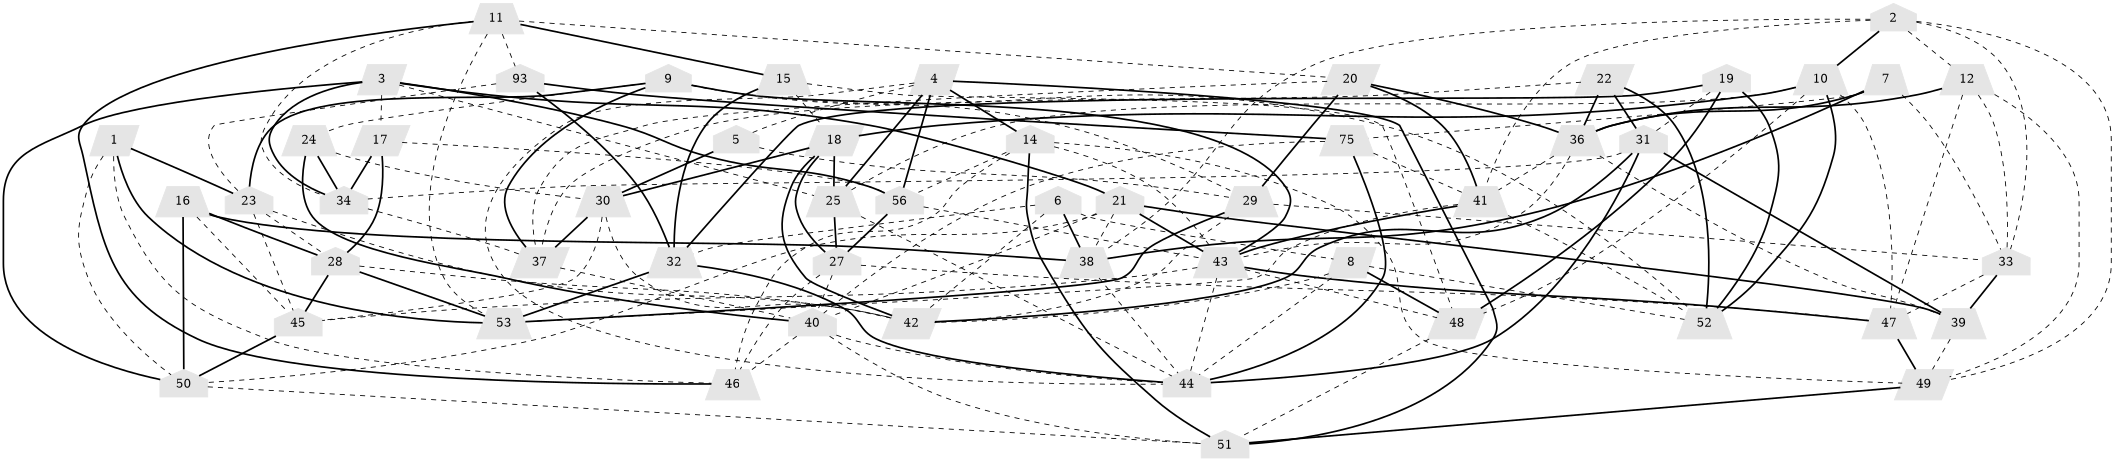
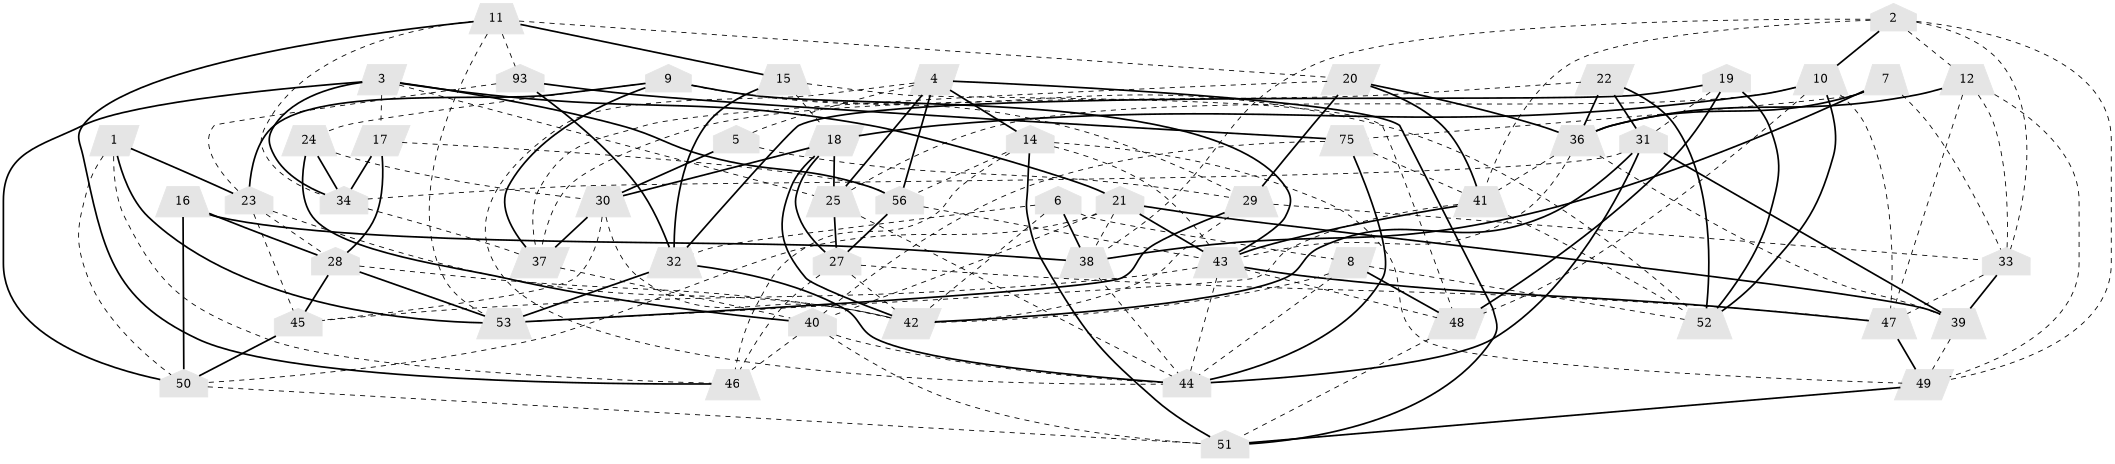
  graph {
    node [color=gray90 shape=trapezium style=filled]
    edge [style=dashed weight=1.0]
    1 [shape=parallelogram]
    23 [shape=house]
    46
    50 [shape=house]
    53
    42 [shape=parallelogram]
    28 [shape=house]
    45 [shape=house]
    51 [shape=house]
    2 [shape=house]
    10
    12
    33 [shape=house]
    38
    41
    49 [shape=parallelogram]
    25
    48 [shape=parallelogram]
    52
    18 [shape=parallelogram]
    47
    36
    39
    44 [shape=house]
    43
    3 [shape=parallelogram]
    17 [shape=parallelogram]
    21 [shape=house]
    n29 [label=56 shape=house]
    34 [shape=house]
    40 [shape=house]
    27 [shape=house]
    37 [shape=parallelogram]
    4 [shape=parallelogram]
    5 [shape=house]
    14 [shape=house]
    29
    30
    6 [shape=house]
    8 [shape=parallelogram]
    32
    7
    n43 [label=75]
    9 [shape=house]
    24
    11
    n47 [label=93 shape=house]
    15
    20 [shape=parallelogram]
    16
    19 [shape=house]
    31 [shape=house]
    22 [shape=parallelogram]
    1 -- 23 [style=bold]
    1 -- 46
    1 -- 50
    1 -- 53 [style=bold]
    23 -- 42
    23 -- 28
    23 -- 45
    50 -- 51
    28 -- 53 [style=bold]
    28 -- 42
    28 -- 45 [style=bold]
    45 -- 50 [style=bold]
    2 -- 10 [style=bold]
    2 -- 12
    2 -- 33
    2 -- 38
    2 -- 41
    2 -- 49
    10 -- 25
    10 -- 48
    10 -- 52 [style=bold]
    10 -- 18 [style=bold]
    10 -- 47
    12 -- 33
    12 -- 49
    12 -- 47
    12 -- 36 [style=bold weight=2.0]
    33 -- 47
    33 -- 39 [style=bold]
    38 -- 44
    41 -- 53
    41 -- 52
    41 -- 43 [style=bold]
    49 -- 51 [style=bold]
    25 -- 44
    25 -- 27 [style=bold]
    48 -- 51
    18 -- 42 [style=bold]
    18 -- 25 [style=bold]
    18 -- 27 [style=bold]
    18 -- 30 [style=bold]
    47 -- 49 [style=bold]
    36 -- 41
    36 -- 39
    36 -- 43
    39 -- 49
    43 -- 45
    43 -- 48
    43 -- 47 [style=bold]
    43 -- 44
    3 -- 50 [style=bold]
    3 -- 25
    3 -- 17
    3 -- 21 [style=bold]
    3 -- n29 [style=bold]
    3 -- 34 [style=bold]
    17 -- 28 [style=bold]
    17 -- n29
    17 -- 34 [style=bold]
    21 -- 50
    21 -- 38
    21 -- 39 [style=bold]
    21 -- 43 [style=bold]
    21 -- 40
    n29 -- 43
    n29 -- 27 [style=bold]
    34 -- 37
    40 -- 46 [weight=2.0]
    40 -- 51
    40 -- 44
    27 -- 46
    27 -- 47
-   27 -- 40
+   27 -- 42
    37 -- 40
    4 -- 51 [style=bold]
    4 -- 25 [style=bold]
    4 -- 44
    4 -- n29 [style=bold]
    4 -- 5
    4 -- 14 [style=bold]
    5 -- 29
    5 -- 30 [style=bold]
    14 -- 46
    14 -- 51 [style=bold]
    14 -- 49
    14 -- 43
    14 -- n29
    29 -- 53 [style=bold]
    29 -- 42
    29 -- 33
    30 -- 42
    30 -- 45
    30 -- 37 [style=bold]
    6 -- 42
    6 -- 38 [style=bold]
    6 -- 8
    6 -- 32
    8 -- 42
    8 -- 48 [style=bold]
    8 -- 52
    8 -- 44 [weight=2.0]
    32 -- 53 [style=bold]
    32 -- 44 [style=bold]
    7 -- 33
    7 -- 38 [style=bold]
    7 -- 36 [style=bold]
    7 -- n43
    n43 -- 41
    n43 -- 44 [style=bold]
    n43 -- 40 [weight=2.0]
    9 -- 23 [style=bold]
    9 -- 52
    9 -- 43 [style=bold]
    9 -- 37 [style=bold]
    9 -- 29
    9 -- 24
    24 -- 34 [style=bold]
    24 -- 40 [style=bold]
    24 -- 30
    11 -- 46 [style=bold]
    11 -- 53
    11 -- 34
    11 -- n47
    11 -- 15 [style=bold]
    11 -- 20
    n47 -- 23
    n47 -- 32 [style=bold]
    n47 -- n43 [style=bold]
    15 -- 48
    15 -- 18
    15 -- 32 [style=bold]
    20 -- 41 [style=bold weight=2.0]
    20 -- 36 [style=bold]
    20 -- 37
    20 -- 29 [style=bold]
    16 -- 50 [style=bold]
    16 -- 28 [style=bold]
-   16 -- 45
    16 -- 38 [style=bold]
    19 -- 48 [style=bold]
    19 -- 52 [style=bold]
    19 -- 32 [style=bold]
    19 -- 31
    31 -- 42 [style=bold]
    31 -- 39 [style=bold]
    31 -- 44 [style=bold]
    31 -- 34
    22 -- 52 [style=bold]
    22 -- 36 [style=bold]
    22 -- 37
    22 -- 31 [style=bold]
  }
